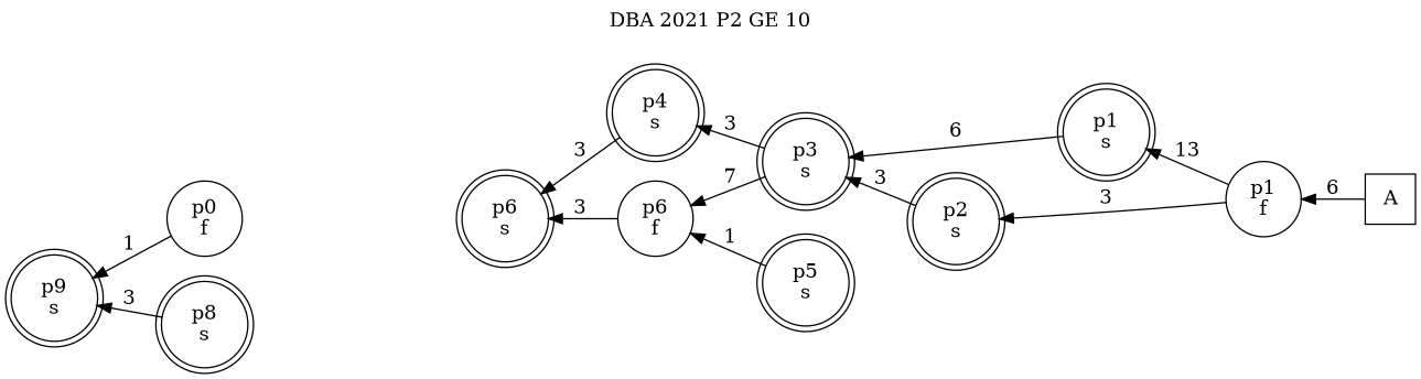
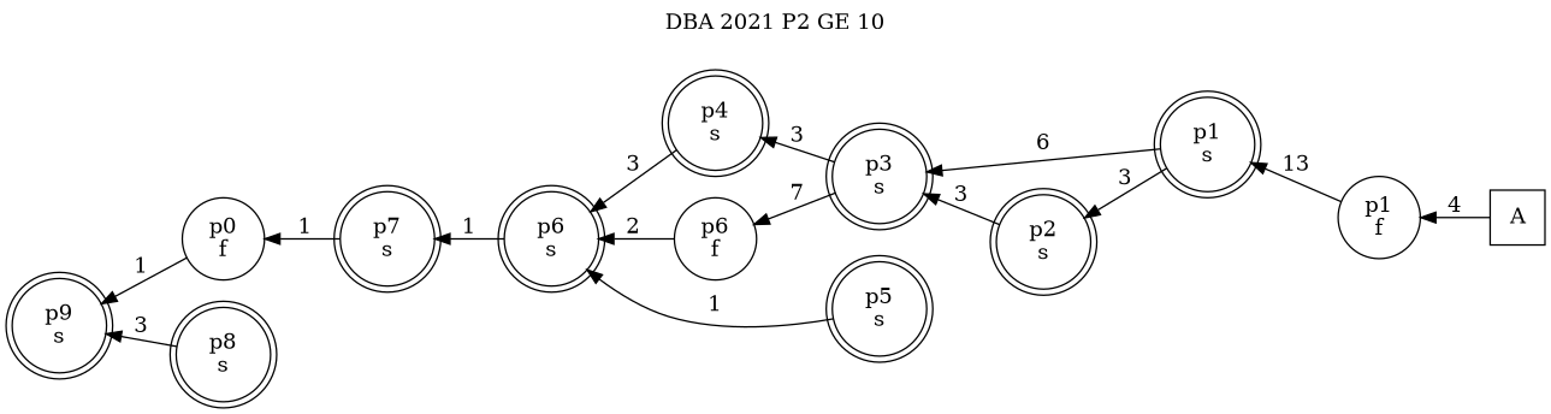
  digraph {
    label=" DBA 2021 P2 GE 10 "
    labelloc=tl
    rankdir=RL
    node [shape=doublecircle]
    n1 [label=A shape=square]
    n2 [label="p1\nf" shape=circle]
    n3 [label="p1\ns"]
    n4 [label="p2\ns"]
    n5 [label="p3\ns"]
    n6 [label="p4\ns"]
    n7 [label="p6\nf" shape=circle]
    n8 [label="p6\ns"]
    n9 [label="p8\ns"]
    n10 [label="p9\ns"]
    n11 [label="p5\ns"]
+   n12 [label="p7\ns"]
    n13 [label="p0\nf" shape=circle]
-   n1 -> n2 [label=6]
+   n1 -> n2 [label=4]
    n2 -> n3 [label=13]
-   n2 -> n4 [label=3]
+   n3 -> n4 [label=3]
    n3 -> n5 [label=6]
    n4 -> n5 [label=3]
    n5 -> n6 [label=3]
    n5 -> n7 [label=7]
    n6 -> n8 [label=3]
-   n7 -> n8 [label=3]
+   n7 -> n8 [label=2]
+   n8 -> n12 [label=1]
    n9 -> n10 [label=3]
-   n11 -> n7 [label=1]
+   n11 -> n8 [label=1]
+   n12 -> n13 [label=1]
    n13 -> n10 [label=1]
  }
